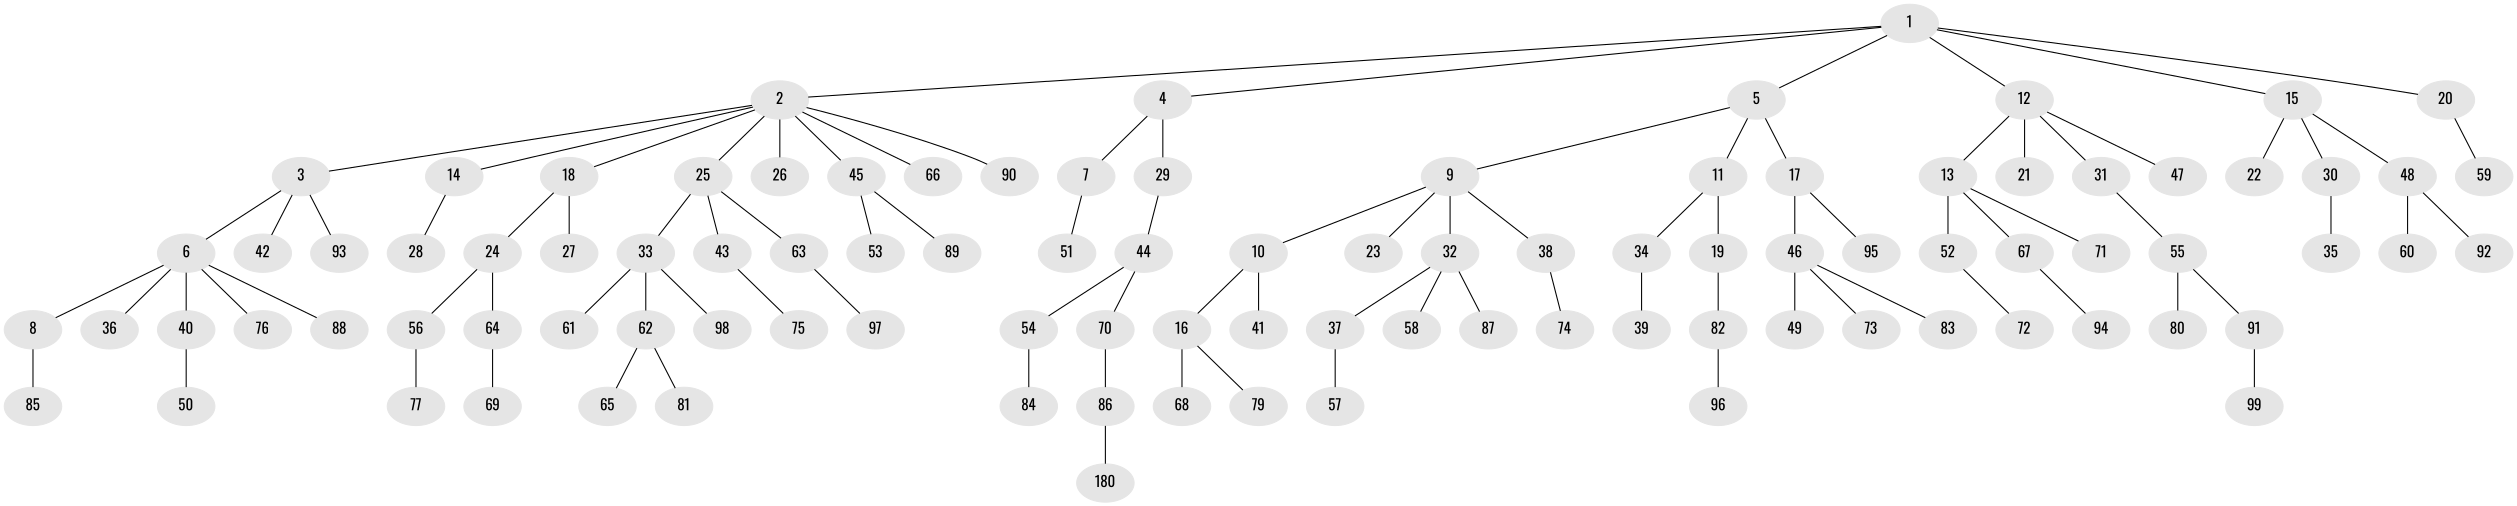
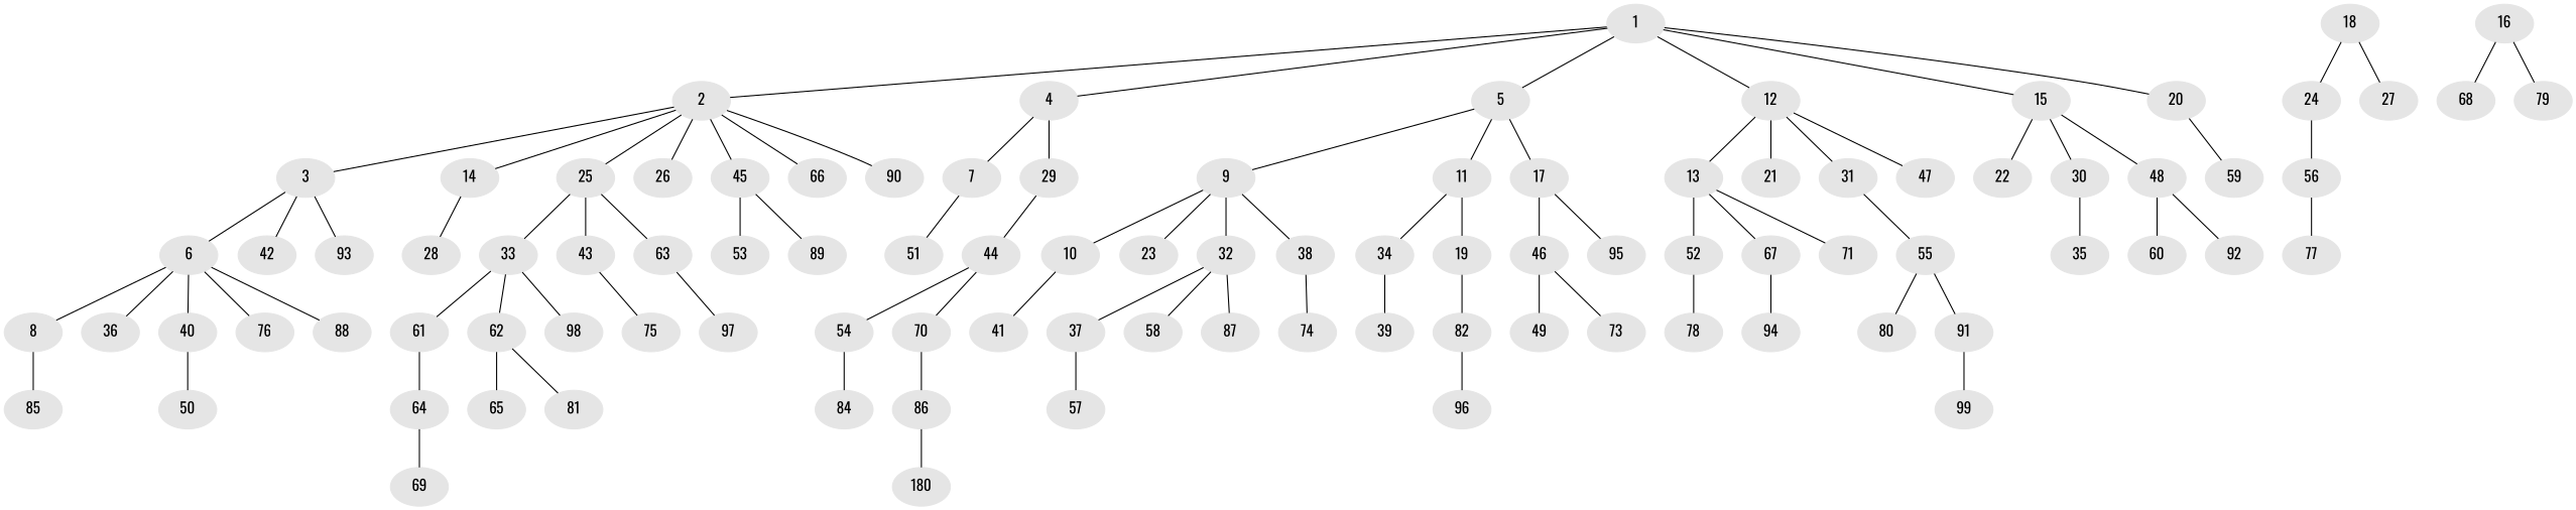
  graph {
    fontname=Oswald
    node [color=gray90 fontname=Oswald style=filled]
    edge [fontname=Oswald]
    1
    2
    4
    5
    12
    15
    20
    3
    14
    18
    25
    26
    45
    66
    90
    7
    29
    9
    11
    17
    13
    21
    31
    47
    22
    30
    48
    59
    6
    42
    93
    28
    24
    27
    33
    43
    63
    53
    89
    8
    36
    40
    76
    88
    51
    44
    10
    23
    32
    38
    34
    19
    46
    95
    85
    50
    16
    41
    37
    58
    87
    74
    68
    79
    39
    52
    67
    71
    55
-   72
+   72 [label=78]
    94
    35
    60
    92
    82
    49
    73
-   83
    56
    96
    77
    61
    62
    98
    75
    97
    54
    70
    80
    91
    57
    64
    65
    81
    84
    86
    99
    69
    n99 [label=180]
    1 -- 2
    1 -- 4
    1 -- 5
    1 -- 12
    1 -- 15
    1 -- 20
    2 -- 3
    2 -- 14
-   2 -- 18
    2 -- 25
    2 -- 26
    2 -- 45
    2 -- 66
    2 -- 90
    4 -- 7
    4 -- 29
    5 -- 9
    5 -- 11
    5 -- 17
    12 -- 13
    12 -- 21
    12 -- 31
    12 -- 47
    15 -- 22
    15 -- 30
    15 -- 48
    20 -- 59
    3 -- 6
    3 -- 42
    3 -- 93
    14 -- 28
    18 -- 24
    18 -- 27
    25 -- 33
    25 -- 43
    25 -- 63
    45 -- 53
    45 -- 89
    7 -- 51
    29 -- 44
    9 -- 10
    9 -- 23
    9 -- 32
    9 -- 38
    11 -- 34
    11 -- 19
    17 -- 46
    17 -- 95
    13 -- 52
    13 -- 67
    13 -- 71
    31 -- 55
    30 -- 35
    48 -- 60
    48 -- 92
    6 -- 8
    6 -- 36
    6 -- 40
    6 -- 76
    6 -- 88
    24 -- 56
    33 -- 61
    33 -- 62
    33 -- 98
    43 -- 75
    63 -- 97
    8 -- 85
    40 -- 50
    44 -- 54
    44 -- 70
-   10 -- 16
    10 -- 41
    32 -- 37
    32 -- 58
    32 -- 87
    38 -- 74
    34 -- 39
    19 -- 82
    46 -- 49
    46 -- 73
-   46 -- 83
    16 -- 68
    16 -- 79
    37 -- 57
    52 -- 72
    67 -- 94
    55 -- 80
    55 -- 91
    82 -- 96
    56 -- 77
-   24 -- 64
+   61 -- 64
    62 -- 65
    62 -- 81
    54 -- 84
    70 -- 86
    91 -- 99
    64 -- 69
    86 -- n99
  }
